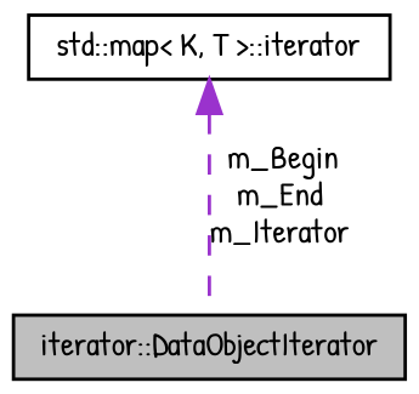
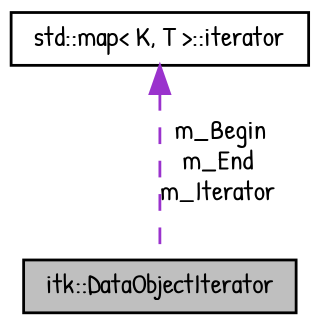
  digraph {
    fontname="Patrick Hand"
    node [color=black fontname="Patrick Hand" fontsize=10 shape=record style=filled]
-   n1 [fillcolor=grey75 fontcolor=black height=0.2 label="iterator::DataObjectIterator" width=0.4]
+   n1 [fillcolor=grey75 fontcolor=black height=0.2 label="itk::DataObjectIterator" width=0.4]
    n2 [fillcolor=white height=0.2 label="std::map\< K, T \>::iterator" width=0.4]
    n2 -> n1 [color=darkorchid3 dir=back fontname="Patrick Hand" fontsize=10 label=" m_Begin\nm_End\nm_Iterator" labelfontname=Helvetica labelfontsize=10 style=dashed]
  }
